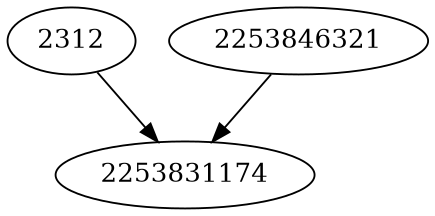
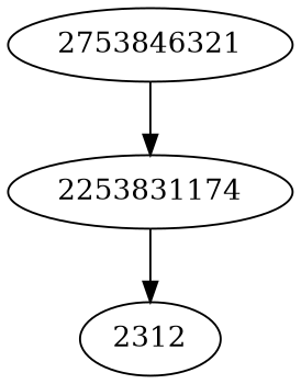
  strict digraph {
    2312
    2253831174
-   2253846321
-   2312 -> 2253831174
+   2253846321 [label=2753846321]
+   2253831174 -> 2312
    2253846321 -> 2253831174
  }
